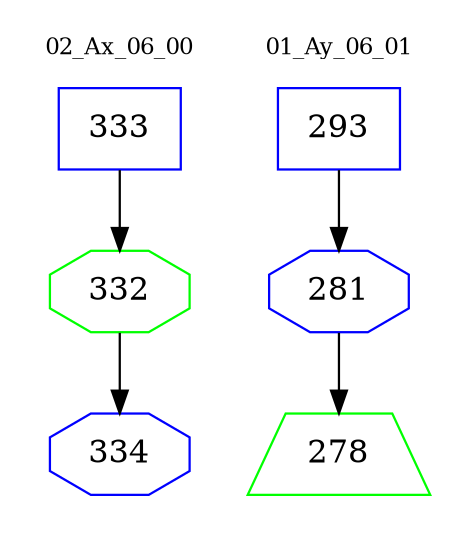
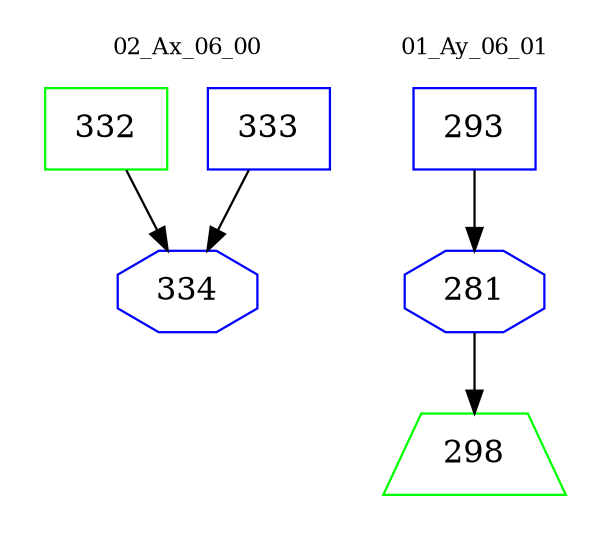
  digraph {
    node [color=blue shape=octagon]
    edge [color=black]
    n1 [label=333 shape=box]
-   n2 [color=green label=332]
+   n2 [color=green label=332 shape=box]
    n3 [label=334]
    n4 [label=293 shape=box]
    n5 [label=281]
-   n6 [color=green label=278 shape=trapezium]
+   n6 [color=green label=298 shape=trapezium]
    subgraph cluster_1 {
      color=white
      fontsize=10
      label="02_Ax_06_00"
      n1
      n2
      n3
    }
    subgraph cluster_2 {
      color=white
      fontsize=10
      label="01_Ay_06_01"
      n4
      n5
      n6
    }
-   n1 -> n2
+   n1 -> n3
    n2 -> n3
    n4 -> n5
    n5 -> n6
  }
